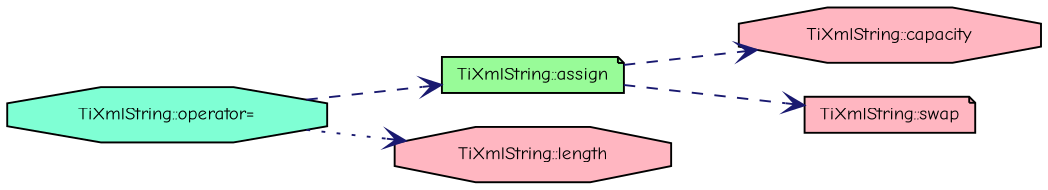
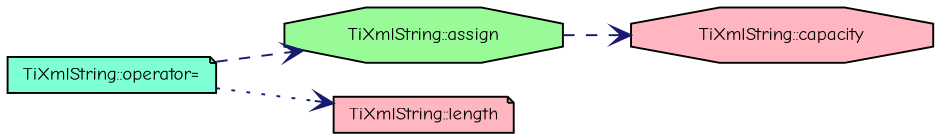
  digraph {
    fontname="Comic Neue"
    rankdir=LR
    node [color=black fillcolor=lightpink fontname="Comic Neue" fontsize=10 shape=note style=filled]
    edge [arrowhead=vee color=midnightblue fontname="Comic Neue" fontsize=10 labelfontname=Helvetica labelfontsize=10 style=dashed]
-   n1 [fillcolor=aquamarine fontcolor=black height=0.2 label="TiXmlString::operator=" shape=octagon width=0.4]
-   n2 [fillcolor=palegreen height=0.2 label="TiXmlString::assign" width=0.4]
-   n3 [height=0.2 label="TiXmlString::length" shape=octagon width=0.4]
+   n1 [fillcolor=aquamarine fontcolor=black height=0.2 label="TiXmlString::operator=" width=0.4]
+   n2 [fillcolor=palegreen height=0.2 label="TiXmlString::assign" shape=octagon width=0.4]
+   n3 [height=0.2 label="TiXmlString::length" width=0.4]
    n4 [height=0.2 label="TiXmlString::capacity" shape=octagon width=0.4]
-   n5 [height=0.2 label="TiXmlString::swap" width=0.4]
    n1 -> n2
    n1 -> n3 [style=dotted]
    n2 -> n4
-   n2 -> n5
  }
